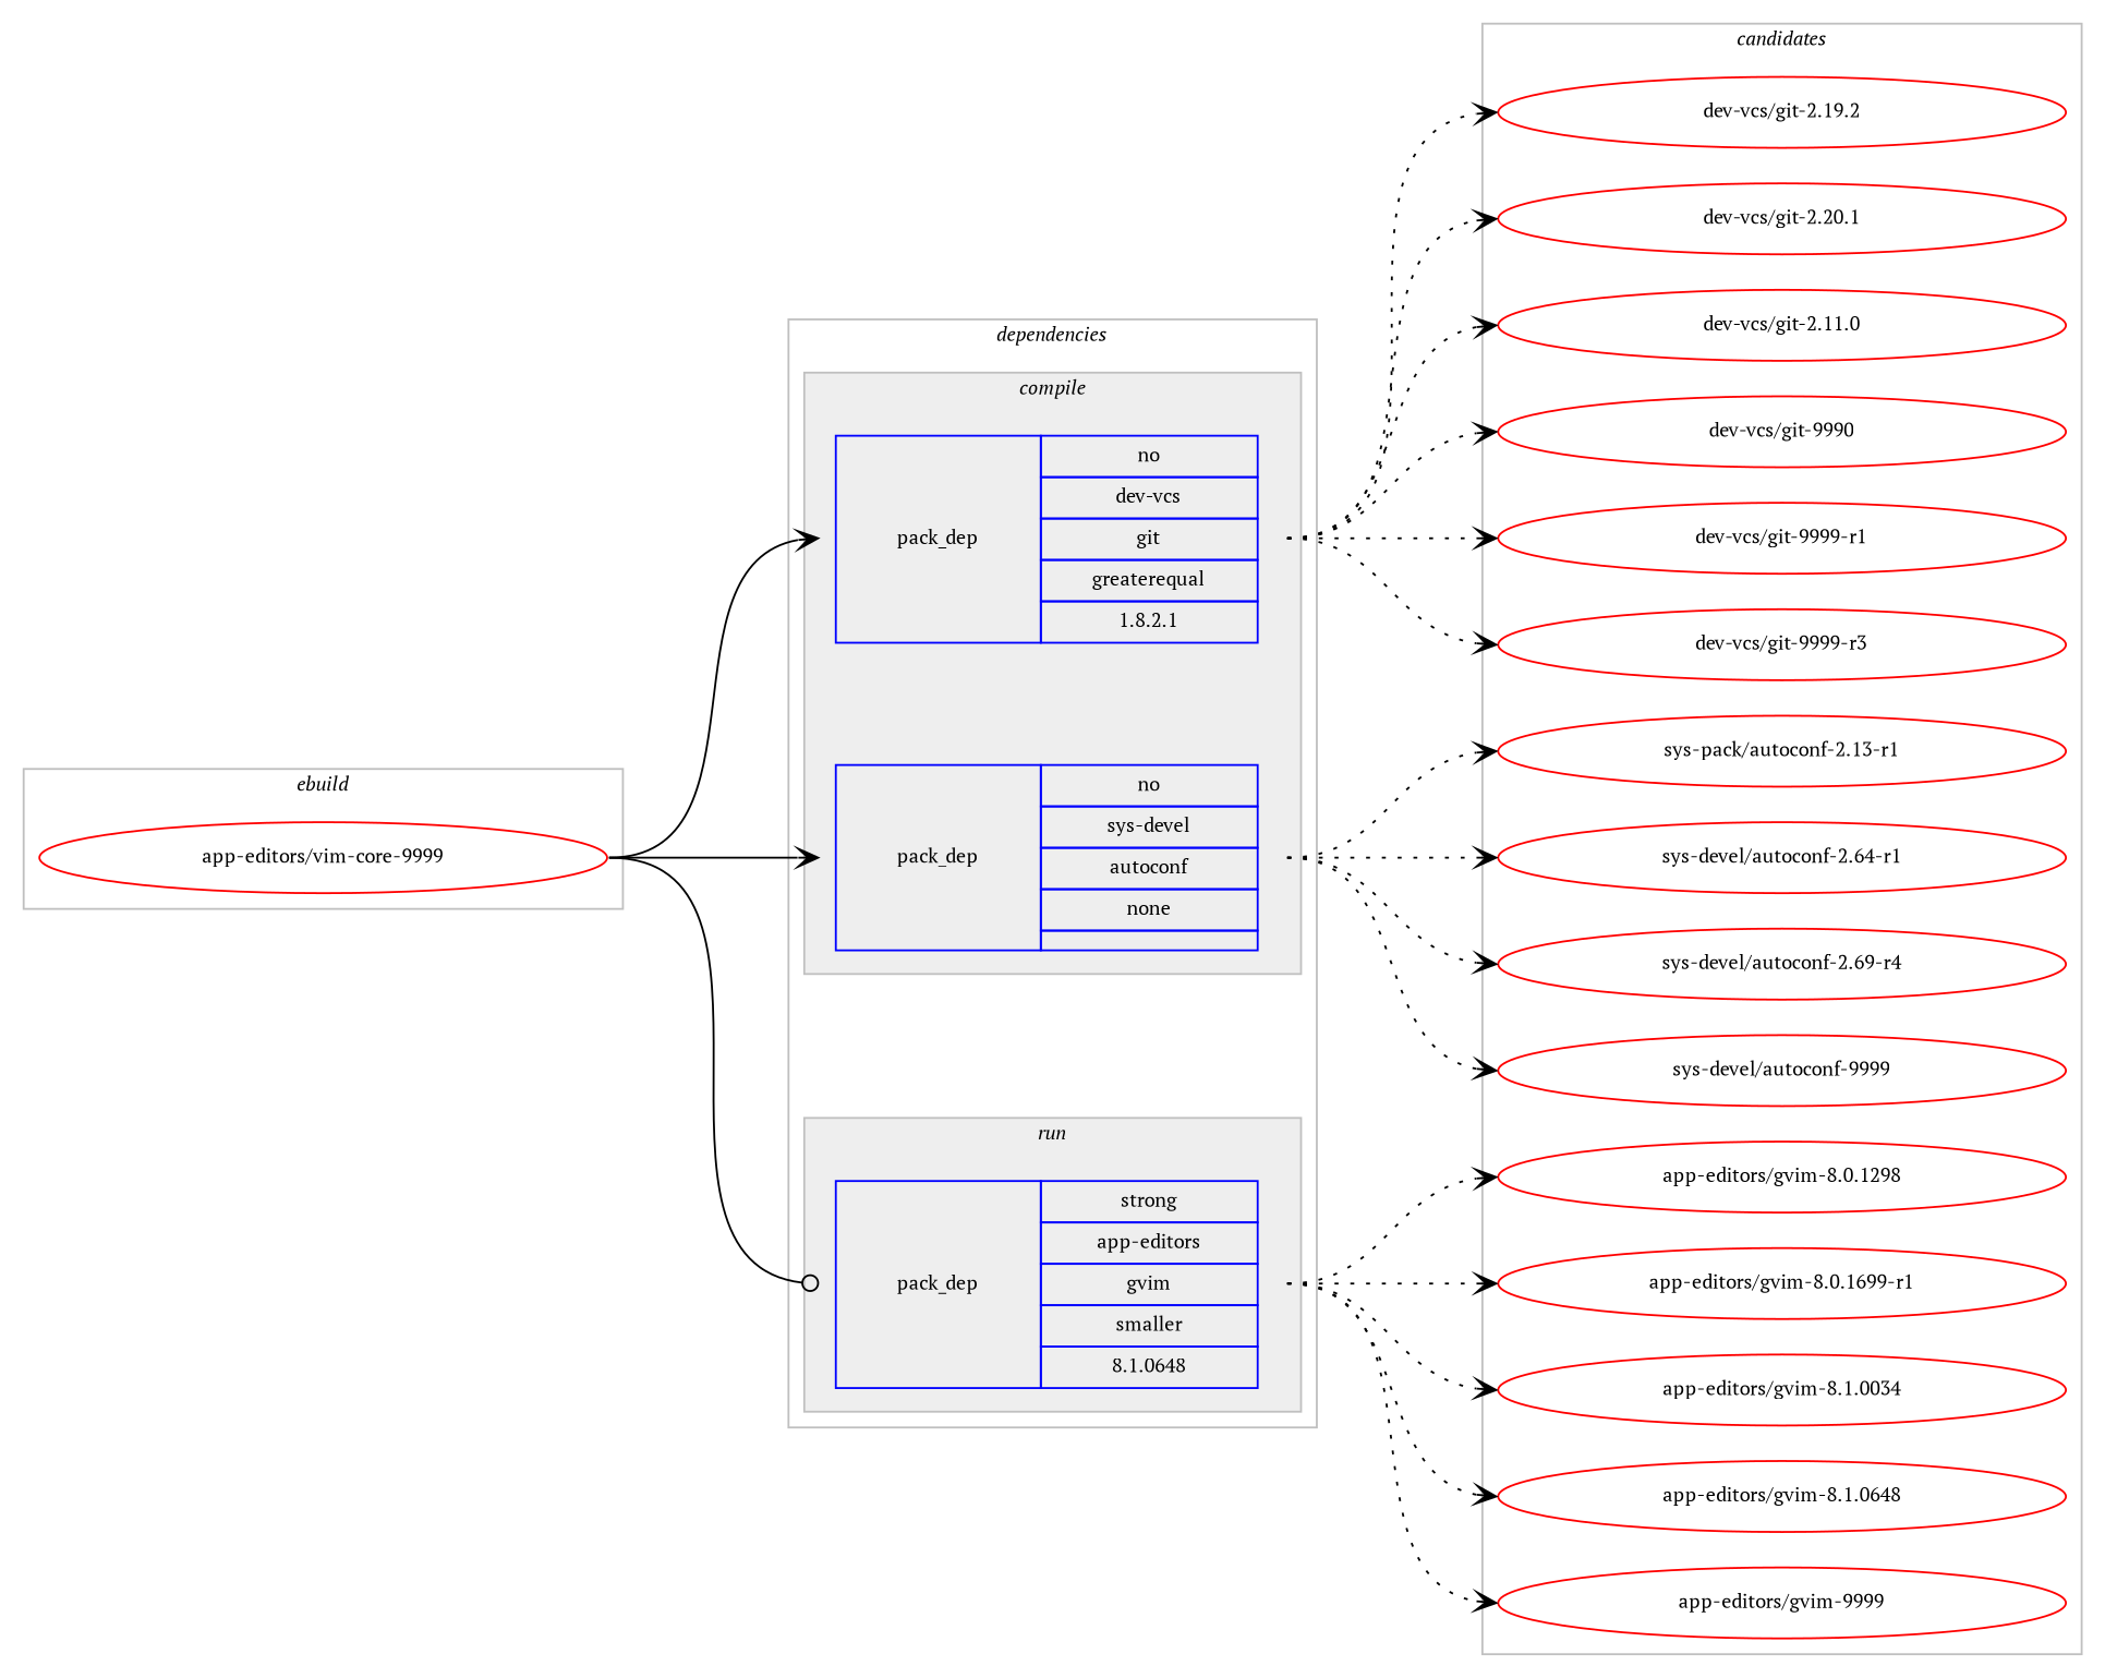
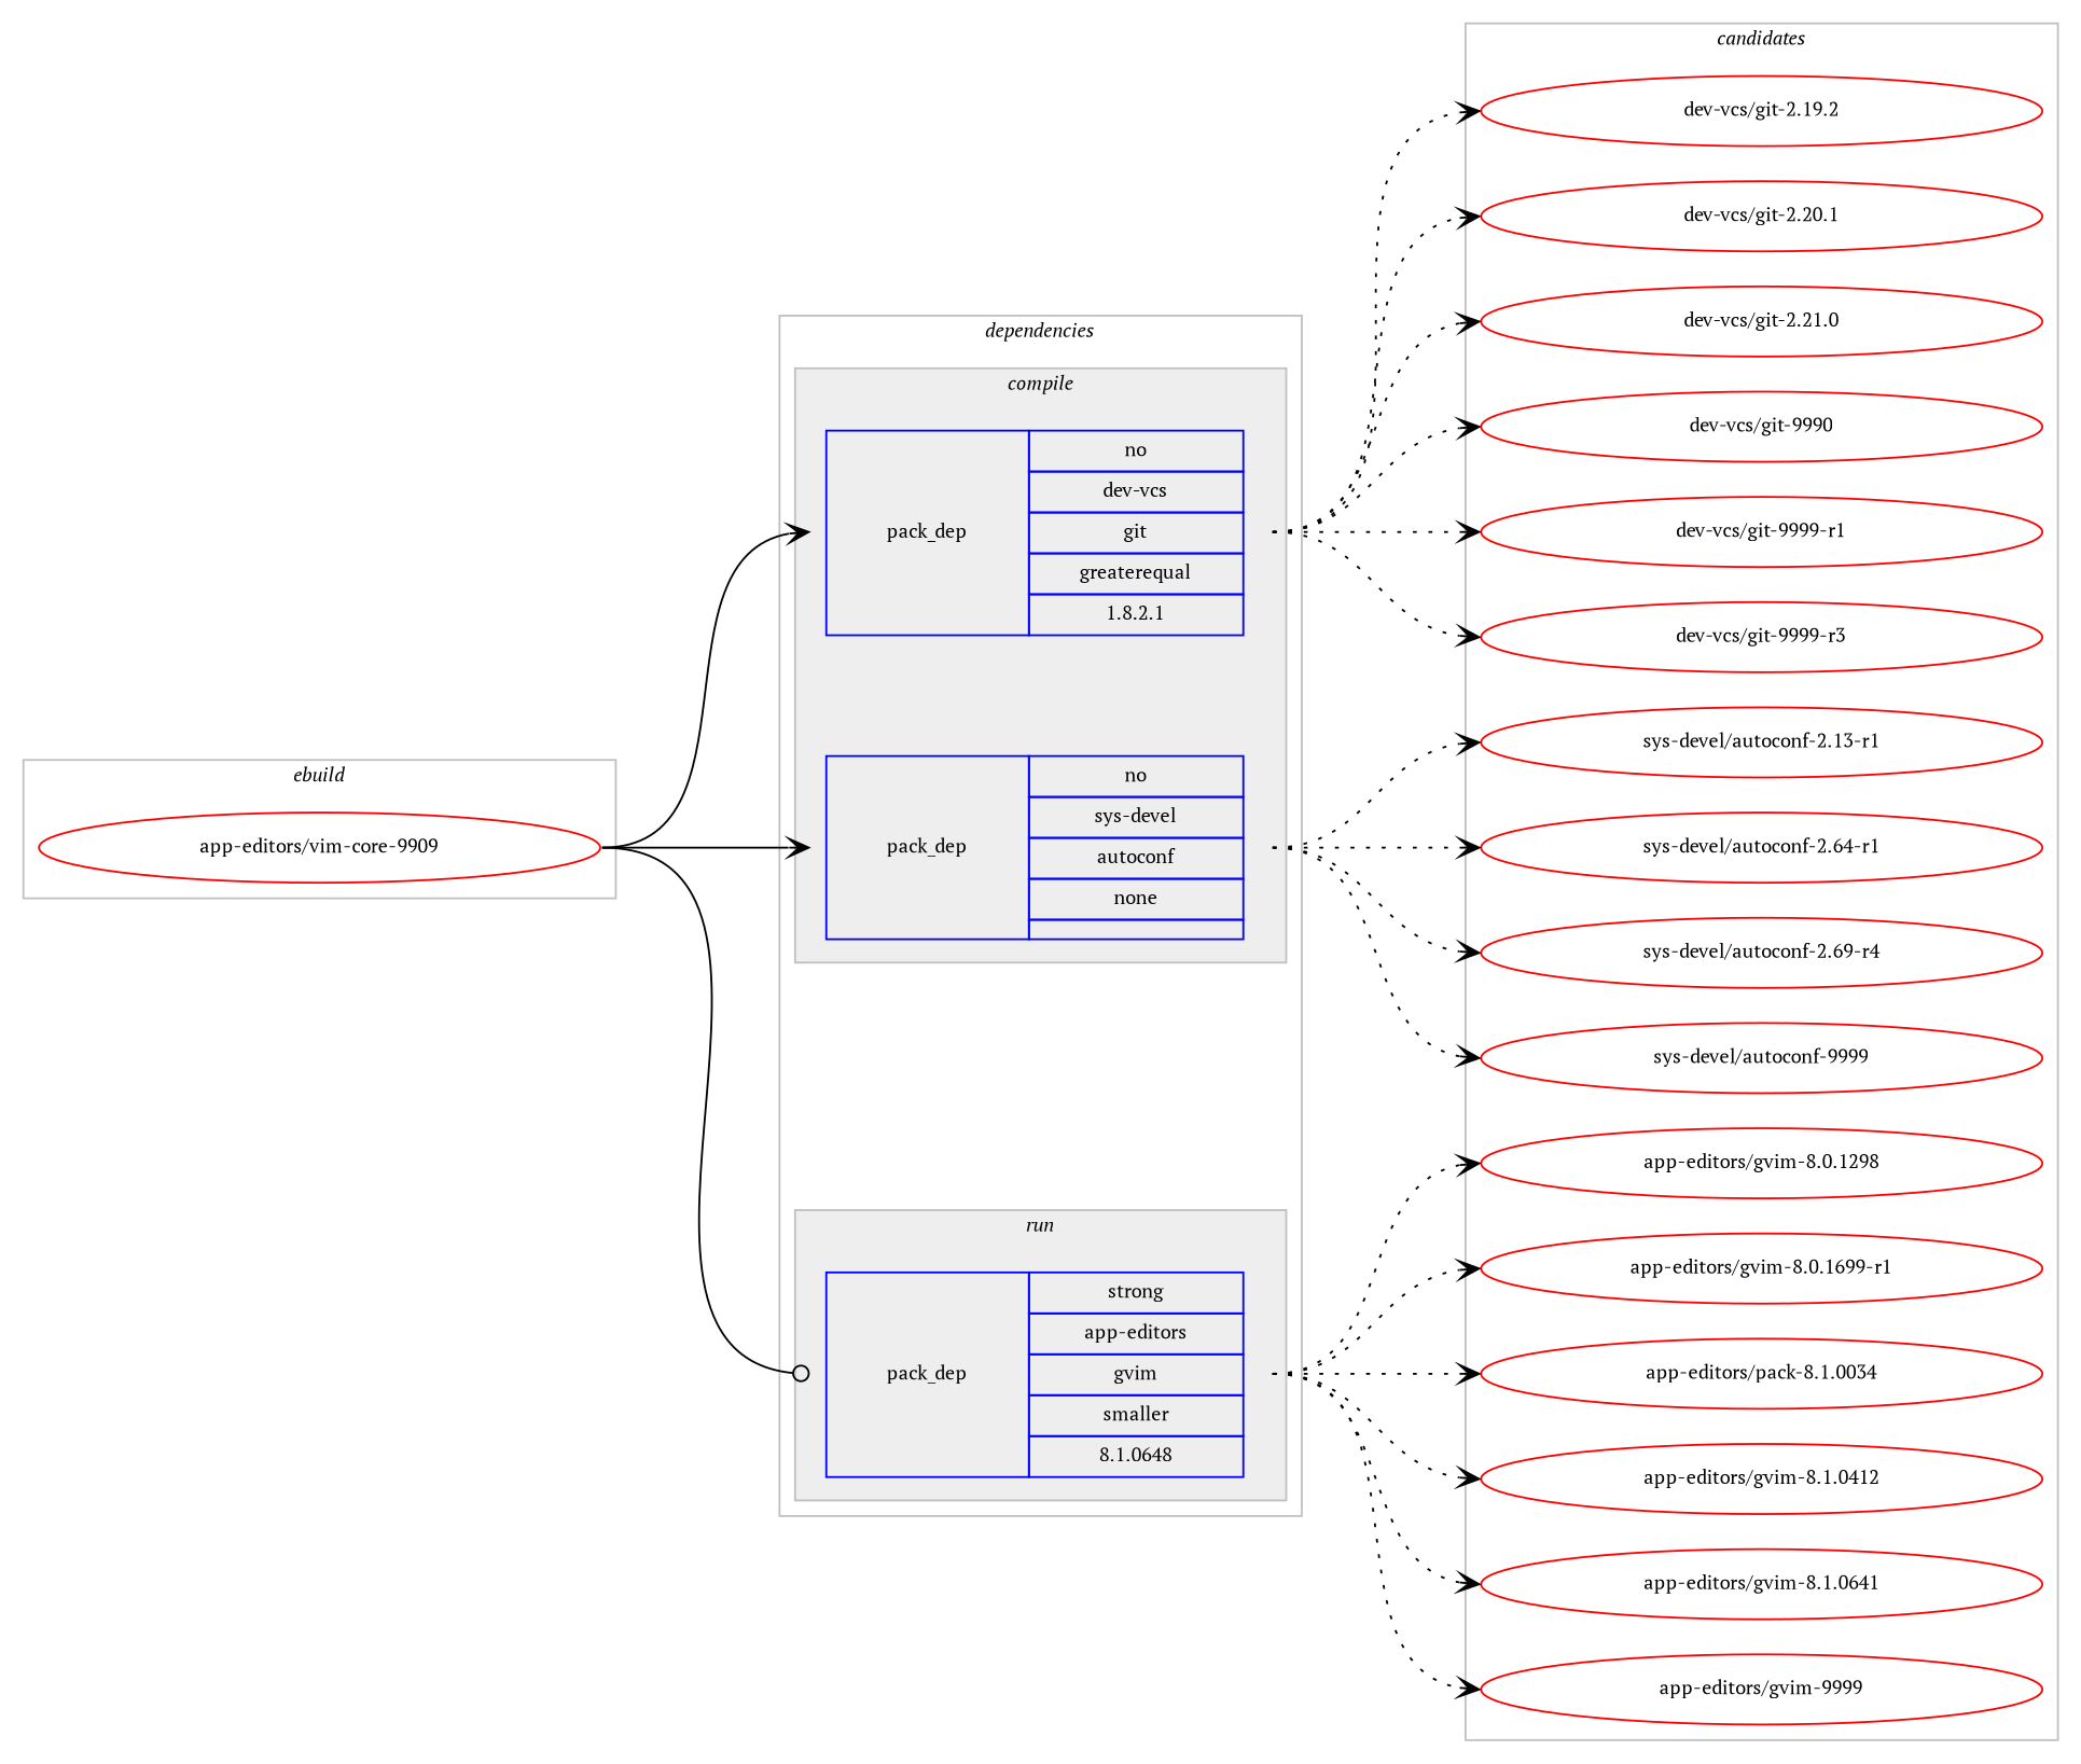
  digraph {
    compound=true
    concentrate=true
    fontname="PT Serif"
    fontsize=10
    newrank=true
    rankdir=LR
    ranksep=1.5
    node [color=red fontname="PT Serif" fontsize=10]
    edge [arrowhead=vee fontname="PT Serif" headport=w style=dotted tailport=e weight=100]
-   n1 [label="app-editors/vim-core-9999" width=4]
+   n1 [label="app-editors/vim-core-9909" width=4]
    n2 [color=blue label=<<TABLE BORDER="0" CELLBORDER="1" CELLSPACING="0" CELLPADDING="4" WIDTH="220"><TR><TD ROWSPAN="6" CELLPADDING="30">pack_dep</TD></TR><TR><TD WIDTH="110">no</TD></TR><TR><TD>dev-vcs</TD></TR><TR><TD>git</TD></TR><TR><TD>greaterequal</TD></TR><TR><TD>1.8.2.1</TD></TR></TABLE>> shape=none]
    n3 [color=blue label=<<TABLE BORDER="0" CELLBORDER="1" CELLSPACING="0" CELLPADDING="4" WIDTH="220"><TR><TD ROWSPAN="6" CELLPADDING="30">pack_dep</TD></TR><TR><TD WIDTH="110">no</TD></TR><TR><TD>sys-devel</TD></TR><TR><TD>autoconf</TD></TR><TR><TD>none</TD></TR><TR><TD></TD></TR></TABLE>> shape=none]
    n4 [color=blue label=<<TABLE BORDER="0" CELLBORDER="1" CELLSPACING="0" CELLPADDING="4" WIDTH="220"><TR><TD ROWSPAN="6" CELLPADDING="30">pack_dep</TD></TR><TR><TD WIDTH="110">strong</TD></TR><TR><TD>app-editors</TD></TR><TR><TD>gvim</TD></TR><TR><TD>smaller</TD></TR><TR><TD>8.1.0648</TD></TR></TABLE>> shape=none]
    n5 [label="dev-vcs/git-2.19.2" width=4]
    n6 [label="dev-vcs/git-2.20.1" width=4]
-   n7 [label="dev-vcs/git-2.11.0" width=4]
+   n7 [label="dev-vcs/git-2.21.0" width=4]
    n8 [label="dev-vcs/git-9990" width=4]
    n9 [label="dev-vcs/git-9999-r1" width=4]
    n10 [label="dev-vcs/git-9999-r3" width=4]
-   n11 [label="sys-pack/autoconf-2.13-r1" width=4]
+   n11 [label="sys-devel/autoconf-2.13-r1" width=4]
    n12 [label="sys-devel/autoconf-2.64-r1" width=4]
    n13 [label="sys-devel/autoconf-2.69-r4" width=4]
    n14 [label="sys-devel/autoconf-9999" width=4]
    n15 [label="app-editors/gvim-8.0.1298" width=4]
    n16 [label="app-editors/gvim-8.0.1699-r1" width=4]
-   n17 [label="app-editors/gvim-8.1.0034" width=4]
-   n19 [label="app-editors/gvim-8.1.0648" width=4]
+   n17 [label="app-editors/pack-8.1.0034" width=4]
+   n18 [label="app-editors/gvim-8.1.0412" width=4]
+   n19 [label="app-editors/gvim-8.1.0641" width=4]
    n20 [label="app-editors/gvim-9999" width=4]
    subgraph cluster_1 {
      color=gray
      label=<<i>ebuild</i>>
      rank=same
      n1
    }
    subgraph cluster_2 {
      color=gray
      label=<<i>dependencies</i>>
      subgraph cluster_3 {
        color=gray
        fillcolor="#eeeeee"
        label=<<i>compile</i>>
        style=filled
        subgraph sub_4 {
          color=gray
          fillcolor="#eeeeee"
          label=<<i>compile</i>>
          style=filled
          n2
        }
        subgraph sub_5 {
          color=gray
          fillcolor="#eeeeee"
          label=<<i>compile</i>>
          style=filled
          n3
        }
      }
      subgraph cluster_6 {
        color=gray
        fillcolor="#eeeeee"
        label=<<i>compile and run</i>>
        style=filled
      }
      subgraph cluster_7 {
        color=gray
        fillcolor="#eeeeee"
        label=<<i>run</i>>
        style=filled
        subgraph sub_8 {
          color=gray
          fillcolor="#eeeeee"
          label=<<i>run</i>>
          style=filled
          n4
        }
      }
    }
    subgraph cluster_9 {
      color=gray
      label=<<i>candidates</i>>
      rank=same
      subgraph sub_10 {
        color=black
        label=<<i>candidates</i>>
        nodesep=1
        rank=same
        n5
        n6
        n7
        n8
        n9
        n10
      }
      subgraph sub_11 {
        color=black
        label=<<i>candidates</i>>
        nodesep=1
        rank=same
        n11
        n12
        n13
        n14
      }
      subgraph sub_12 {
        color=black
        label=<<i>candidates</i>>
        nodesep=1
        rank=same
        n15
        n16
        n17
+       n18
        n19
        n20
      }
    }
    n1 -> n2 [style=solid weight=20]
    n1 -> n3 [style=solid weight=20]
    n1 -> n4 [arrowhead=odot style=solid weight=20]
    n2 -> n5
    n2 -> n6
    n2 -> n7
    n2 -> n8
    n2 -> n9
    n2 -> n10
    n3 -> n11
    n3 -> n12
    n3 -> n13
    n3 -> n14
    n4 -> n15
    n4 -> n16
    n4 -> n17
+   n4 -> n18
    n4 -> n19
    n4 -> n20
  }
